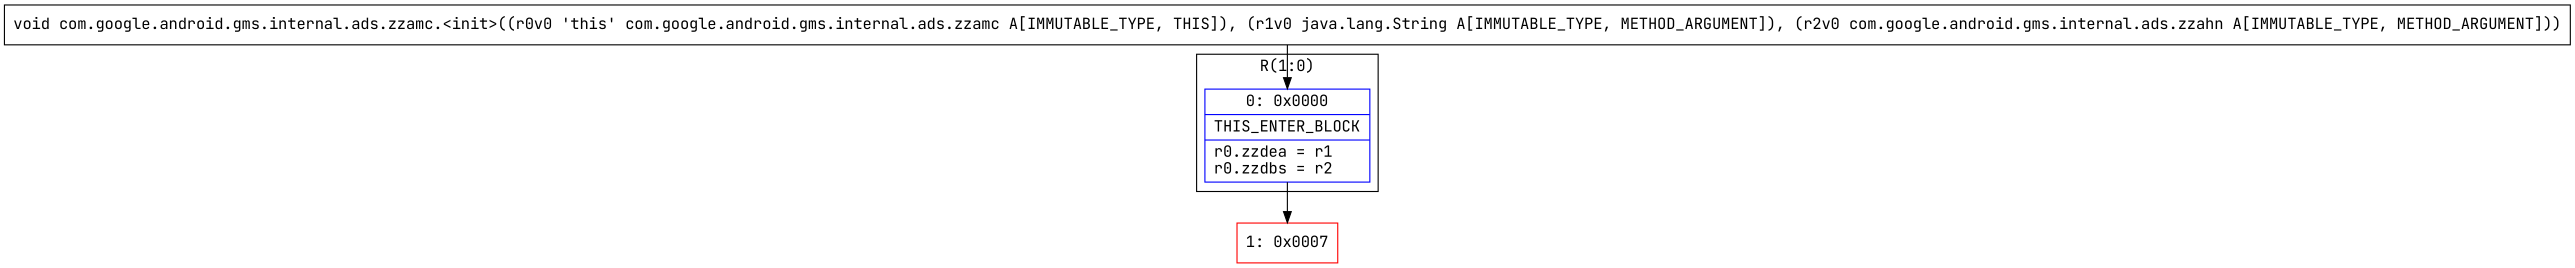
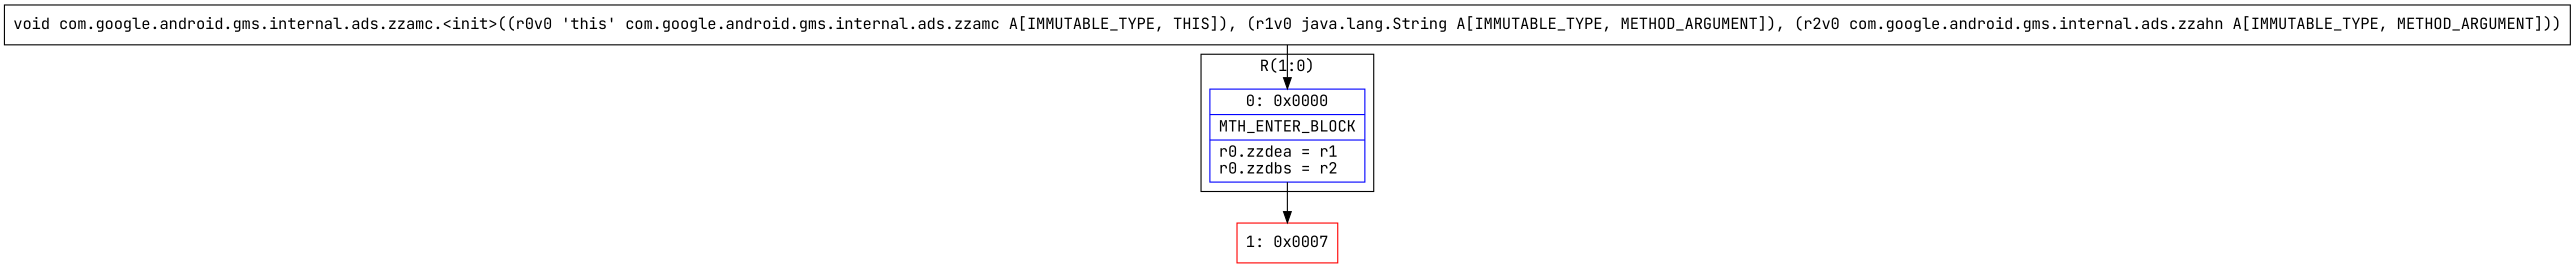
  digraph {
    fontname="JetBrains Mono"
    node [shape=record fontname="JetBrains Mono"]
    edge [fontname="JetBrains Mono"]
-   n1 [color=blue label="{0\:\ 0x0000|THIS_ENTER_BLOCK\l|r0.zzdea = r1\lr0.zzdbs = r2\l}"]
+   n1 [color=blue label="{0\:\ 0x0000|MTH_ENTER_BLOCK\l|r0.zzdea = r1\lr0.zzdbs = r2\l}"]
    n2 [color=red label="{1\:\ 0x0007}"]
    n3 [label="{void com.google.android.gms.internal.ads.zzamc.\<init\>((r0v0 'this' com.google.android.gms.internal.ads.zzamc A[IMMUTABLE_TYPE, THIS]), (r1v0 java.lang.String A[IMMUTABLE_TYPE, METHOD_ARGUMENT]), (r2v0 com.google.android.gms.internal.ads.zzahn A[IMMUTABLE_TYPE, METHOD_ARGUMENT])) }"]
    subgraph cluster_1 {
      label="R(1:0)"
      n1
    }
    n1 -> n2
    n3 -> n1
  }
